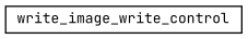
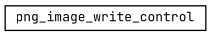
  digraph {
    rankdir=LR
    fontname="JetBrains Mono"
-   n1 [color=black fillcolor=white fontname="JetBrains Mono" fontsize=10 height=0.2 label=write_image_write_control shape=record style=filled width=0.4]
+   n1 [color=black fillcolor=white fontname="JetBrains Mono" fontsize=10 height=0.2 label=png_image_write_control shape=record style=filled width=0.4]
  }
